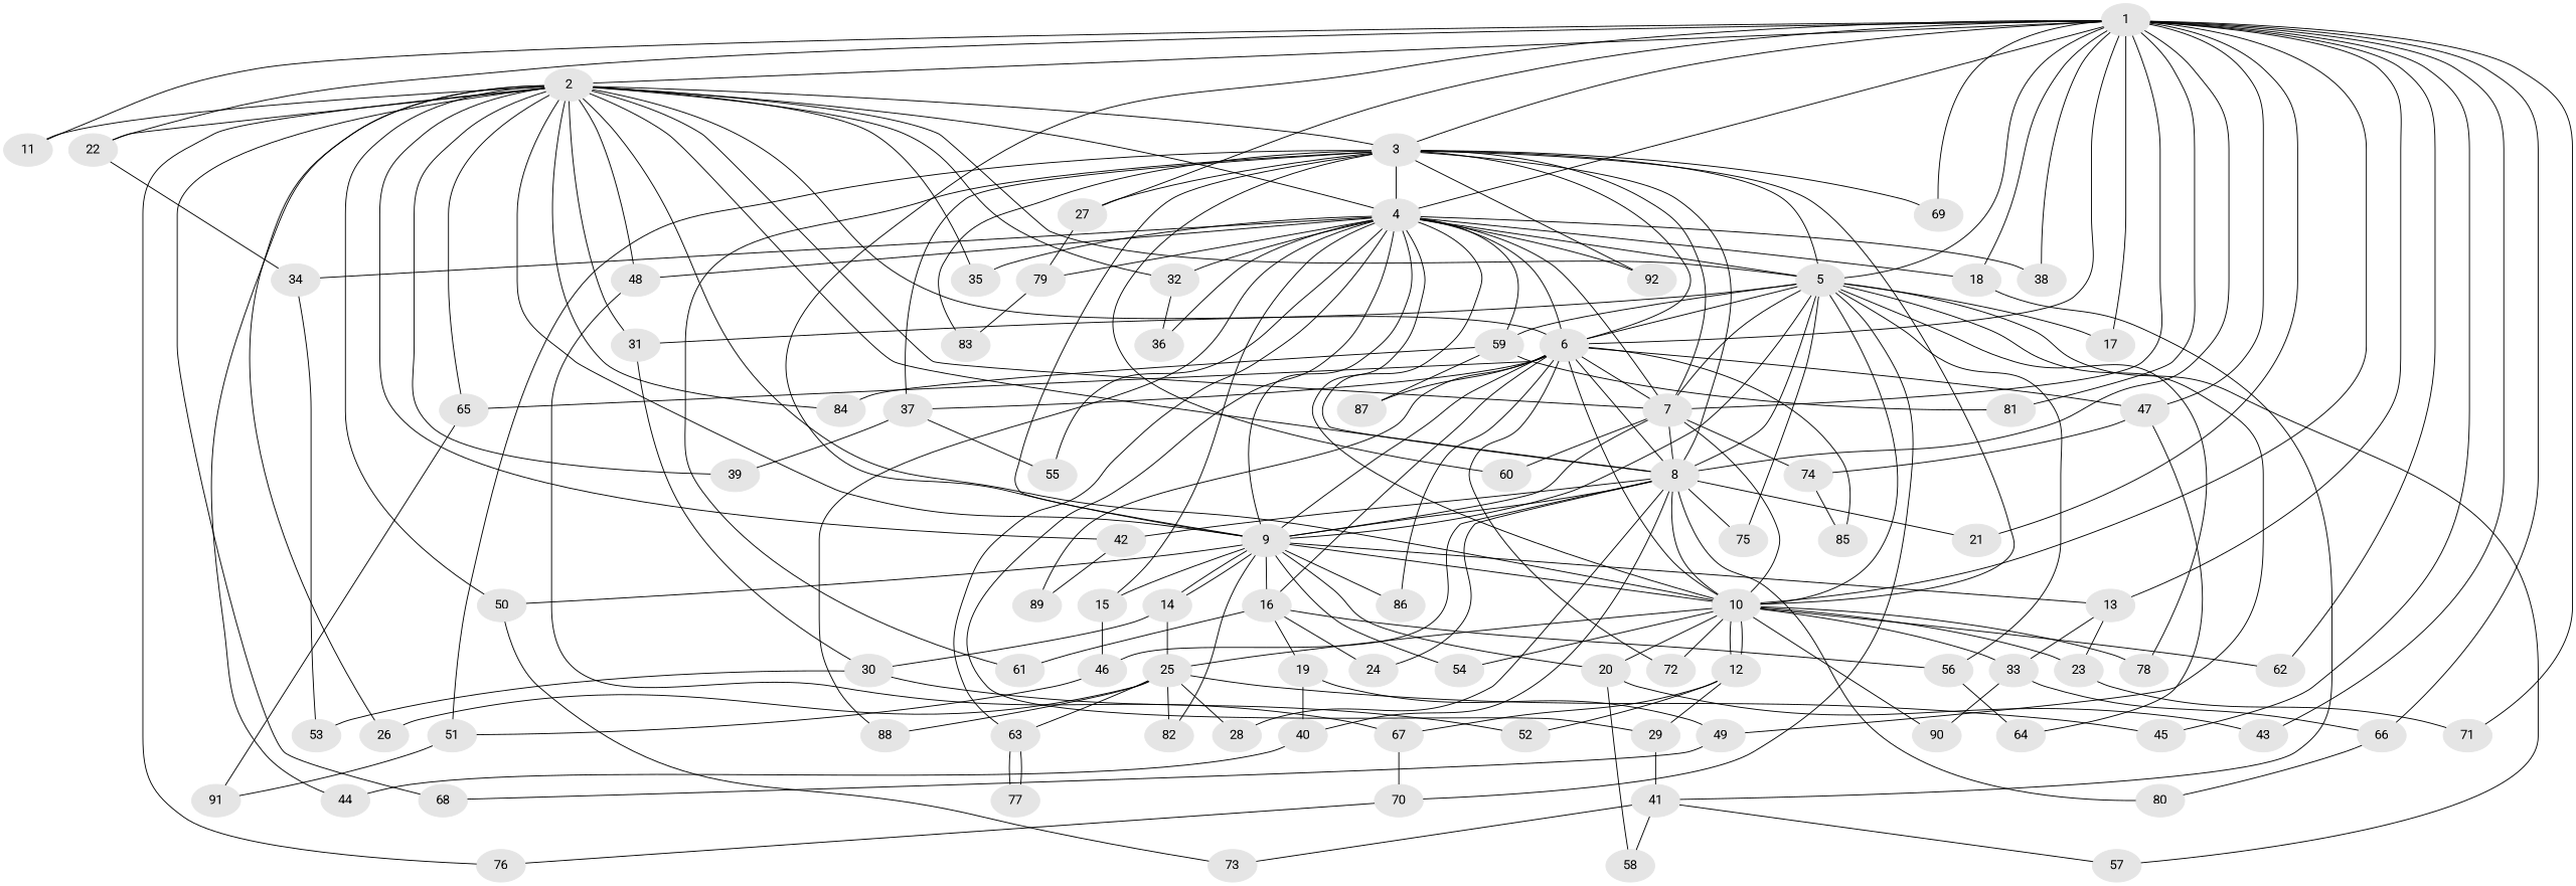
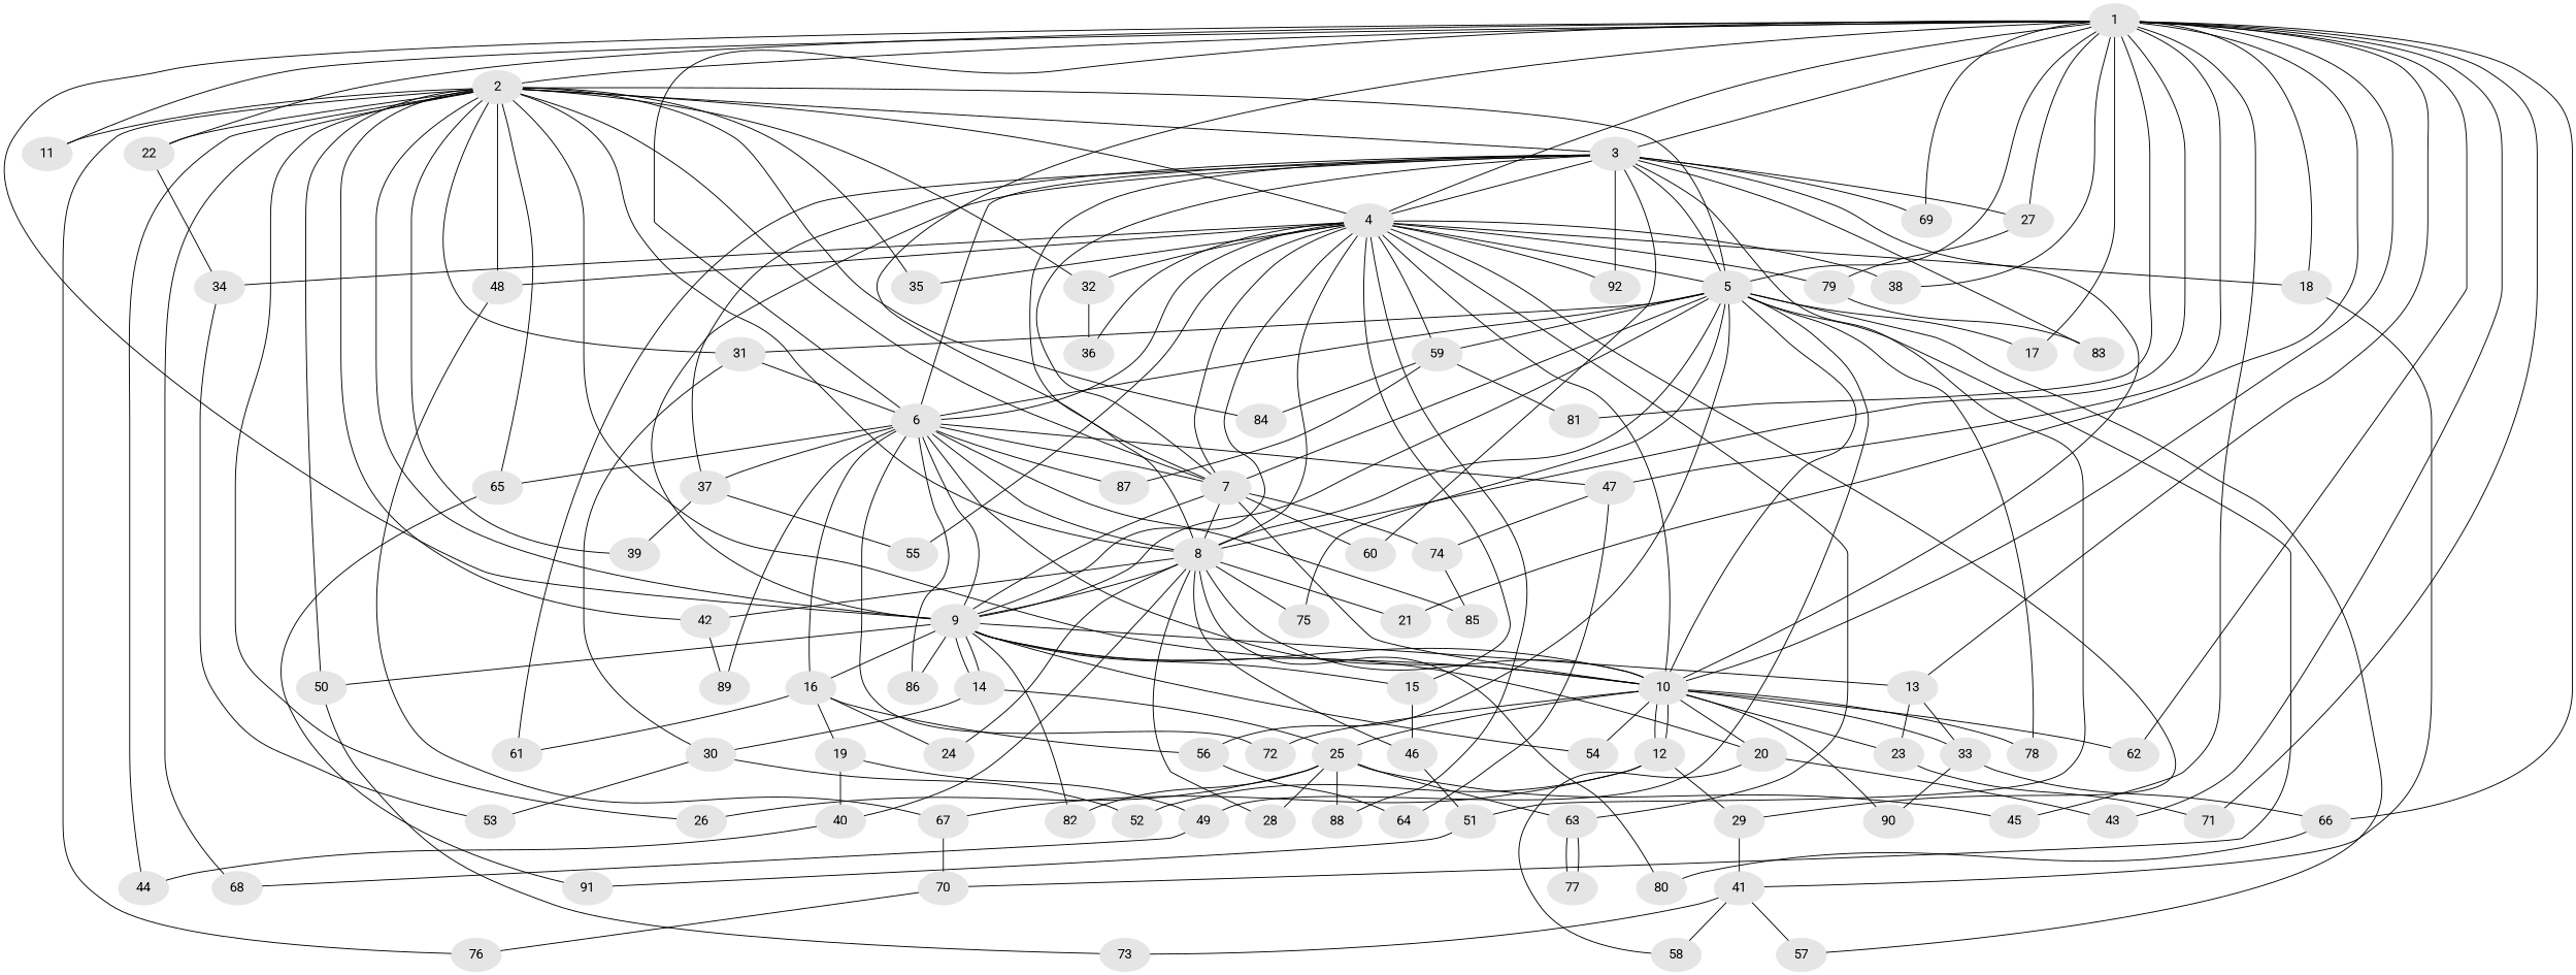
  graph {
    fontname=Roboto
    node [color=gray90 fontname=Roboto style=filled]
    edge [fontname=Roboto]
    1
    2
    3
    4
    5
    6
    7
    8
    9
    10
    11
    13
    17
    18
    21
    22
    27
    38
    43
    45
    47
    62
    66
    69
    71
    81
    26
    31
    32
    35
    39
    42
    44
    48
    50
    65
    68
    76
    84
    37
    51
    60
    61
    83
    92
    15
    29
    34
    36
    55
    59
    63
    79
    88
    49
    56
    57
    70
    75
    78
    16
    72
    85
    86
    87
    89
    74
    24
    28
    40
    46
    80
    14
    20
    54
    82
    12
    23
    25
    33
    90
    41
    64
    30
    67
    73
    91
    19
    52
    53
    77
    58
    1 -- 2
    1 -- 3
    1 -- 4
    1 -- 5
    1 -- 6
    1 -- 7
    1 -- 8
    1 -- 9
    1 -- 10
    1 -- 11
    1 -- 13
    1 -- 17
    1 -- 18
    1 -- 21
    1 -- 22
    1 -- 27
    1 -- 38
    1 -- 43
    1 -- 45
    1 -- 47
    1 -- 62
    1 -- 66
    1 -- 69
    1 -- 71
    1 -- 81
    2 -- 3
    2 -- 4
    2 -- 5
-   2 -- 6
+   31 -- 6
    2 -- 7
    2 -- 8
    2 -- 9
    2 -- 10
    2 -- 11
    2 -- 22
    2 -- 26
    2 -- 31
    2 -- 32
    2 -- 35
    2 -- 39
    2 -- 42
    2 -- 44
    2 -- 48
    2 -- 50
    2 -- 65
    2 -- 68
    2 -- 76
    2 -- 84
    3 -- 4
    3 -- 5
    3 -- 6
    3 -- 7
    3 -- 8
    3 -- 9
    3 -- 10
    3 -- 27
    3 -- 69
    3 -- 37
    3 -- 51
    3 -- 60
    3 -- 61
    3 -- 83
    3 -- 92
    4 -- 5
    4 -- 6
    4 -- 7
    4 -- 8
    4 -- 9
    4 -- 10
    4 -- 18
    4 -- 38
    4 -- 32
    4 -- 35
    4 -- 48
    4 -- 92
    4 -- 15
    4 -- 29
    4 -- 34
    4 -- 36
    4 -- 55
    4 -- 59
    4 -- 63
    4 -- 79
    4 -- 88
    5 -- 6
    5 -- 7
    5 -- 8
    5 -- 9
    5 -- 10
    5 -- 17
    5 -- 31
    5 -- 59
    5 -- 49
    5 -- 56
    5 -- 57
    5 -- 70
    5 -- 75
    5 -- 78
    6 -- 7
    6 -- 8
    6 -- 9
    6 -- 10
    6 -- 47
    6 -- 65
    6 -- 37
    6 -- 16
    6 -- 72
    6 -- 85
    6 -- 86
    6 -- 87
    6 -- 89
    7 -- 8
    7 -- 9
    7 -- 10
    7 -- 60
    7 -- 74
    8 -- 9
    8 -- 10
    8 -- 21
    8 -- 42
    8 -- 75
    8 -- 24
    8 -- 28
    8 -- 40
    8 -- 46
    8 -- 80
    9 -- 10
    9 -- 13
    9 -- 50
    9 -- 15
    9 -- 16
    9 -- 86
    9 -- 14
    9 -- 14
    9 -- 20
    9 -- 54
    9 -- 82
    10 -- 62
    10 -- 78
    10 -- 72
    10 -- 20
    10 -- 54
    10 -- 12
    10 -- 12
    10 -- 23
    10 -- 25
    10 -- 33
    10 -- 90
    13 -- 23
    13 -- 33
    18 -- 41
    22 -- 34
    27 -- 79
    47 -- 74
    47 -- 64
    66 -- 80
    31 -- 30
    32 -- 36
    42 -- 89
    48 -- 67
    50 -- 73
    65 -- 91
    37 -- 39
    37 -- 55
    51 -- 91
    15 -- 46
    29 -- 41
    34 -- 53
    59 -- 81
    59 -- 84
    59 -- 87
    63 -- 77
    63 -- 77
    79 -- 83
    49 -- 68
    56 -- 64
    70 -- 76
    16 -- 61
    16 -- 56
    16 -- 24
    16 -- 19
    74 -- 85
    40 -- 44
    46 -- 51
    14 -- 25
    14 -- 30
    20 -- 43
    20 -- 58
    12 -- 29
    12 -- 67
    12 -- 52
    23 -- 71
    25 -- 45
    25 -- 26
    25 -- 63
    25 -- 88
    25 -- 28
    25 -- 82
    33 -- 66
    33 -- 90
    41 -- 57
    41 -- 73
    41 -- 58
    30 -- 52
    30 -- 53
    67 -- 70
    19 -- 49
    19 -- 40
  }
